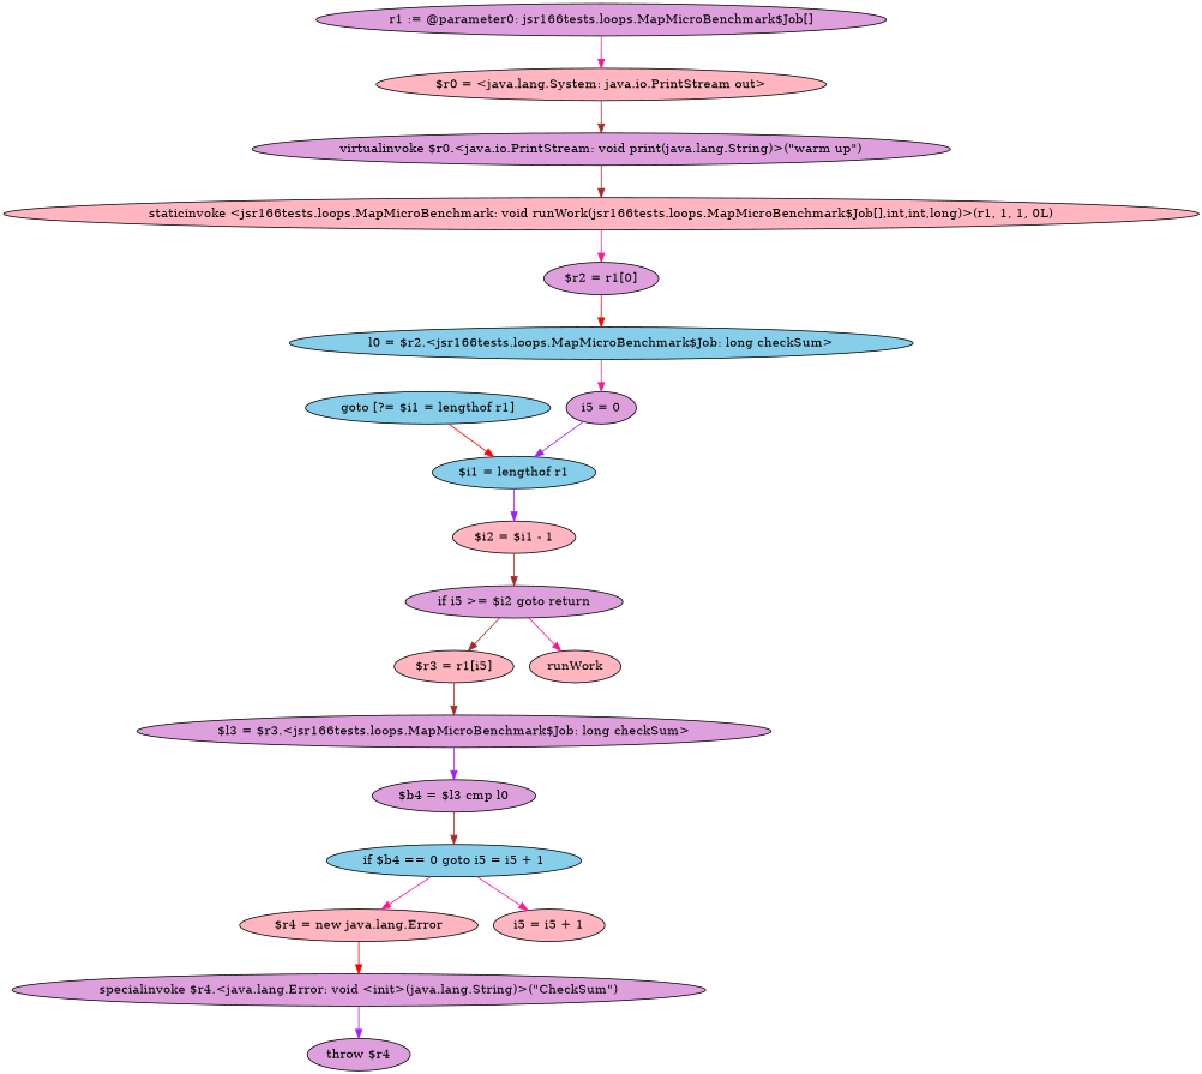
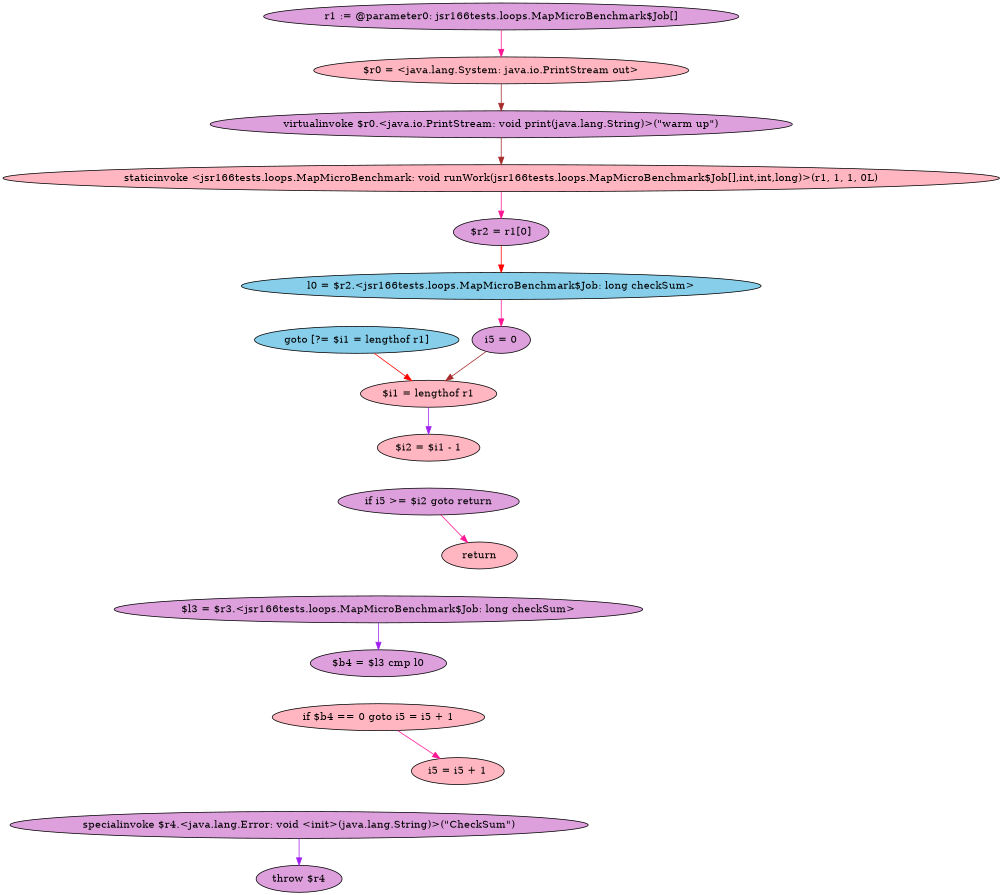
  digraph {
    node [fillcolor=plum style=filled]
    edge [color=brown]
    "$r0 = <java.lang.System: java.io.PrintStream out>" [fillcolor=lightpink]
    "r1 := @parameter0: jsr166tests.loops.MapMicroBenchmark$Job[]"
    "virtualinvoke $r0.<java.io.PrintStream: void print(java.lang.String)>(\"warm up\")"
    "staticinvoke <jsr166tests.loops.MapMicroBenchmark: void runWork(jsr166tests.loops.MapMicroBenchmark$Job[],int,int,long)>(r1, 1, 1, 0L)" [fillcolor=lightpink]
    "$r2 = r1[0]"
    "l0 = $r2.<jsr166tests.loops.MapMicroBenchmark$Job: long checkSum>" [fillcolor=skyblue]
    n7 [label="i5 = 0"]
-   "$i1 = lengthof r1" [fillcolor=skyblue]
+   "$i1 = lengthof r1" [fillcolor=lightpink]
    "$i2 = $i1 - 1" [fillcolor=lightpink]
    "if i5 >= $i2 goto return"
-   "$r3 = r1[i5]" [fillcolor=lightpink]
-   return [fillcolor=lightpink label=runWork]
+   return [fillcolor=lightpink]
    "$l3 = $r3.<jsr166tests.loops.MapMicroBenchmark$Job: long checkSum>"
    "$b4 = $l3 cmp l0"
-   "if $b4 == 0 goto i5 = i5 + 1" [fillcolor=skyblue]
-   "$r4 = new java.lang.Error" [fillcolor=lightpink]
+   "if $b4 == 0 goto i5 = i5 + 1" [fillcolor=lightpink]
    "i5 = i5 + 1" [fillcolor=lightpink]
    "specialinvoke $r4.<java.lang.Error: void <init>(java.lang.String)>(\"CheckSum\")"
    "throw $r4"
    "goto [?= $i1 = lengthof r1]" [fillcolor=skyblue]
    "$r0 = <java.lang.System: java.io.PrintStream out>" -> "virtualinvoke $r0.<java.io.PrintStream: void print(java.lang.String)>(\"warm up\")"
    "r1 := @parameter0: jsr166tests.loops.MapMicroBenchmark$Job[]" -> "$r0 = <java.lang.System: java.io.PrintStream out>" [color=deeppink]
    "virtualinvoke $r0.<java.io.PrintStream: void print(java.lang.String)>(\"warm up\")" -> "staticinvoke <jsr166tests.loops.MapMicroBenchmark: void runWork(jsr166tests.loops.MapMicroBenchmark$Job[],int,int,long)>(r1, 1, 1, 0L)"
    "staticinvoke <jsr166tests.loops.MapMicroBenchmark: void runWork(jsr166tests.loops.MapMicroBenchmark$Job[],int,int,long)>(r1, 1, 1, 0L)" -> "$r2 = r1[0]" [color=deeppink]
    "$r2 = r1[0]" -> "l0 = $r2.<jsr166tests.loops.MapMicroBenchmark$Job: long checkSum>" [color=red]
    "l0 = $r2.<jsr166tests.loops.MapMicroBenchmark$Job: long checkSum>" -> n7 [color=deeppink]
-   n7 -> "$i1 = lengthof r1" [color=purple]
+   n7 -> "$i1 = lengthof r1"
    "$i1 = lengthof r1" -> "$i2 = $i1 - 1" [color=purple]
-   "$i2 = $i1 - 1" -> "if i5 >= $i2 goto return"
-   "if i5 >= $i2 goto return" -> "$r3 = r1[i5]"
    "if i5 >= $i2 goto return" -> return [color=deeppink]
-   "$r3 = r1[i5]" -> "$l3 = $r3.<jsr166tests.loops.MapMicroBenchmark$Job: long checkSum>"
    "$l3 = $r3.<jsr166tests.loops.MapMicroBenchmark$Job: long checkSum>" -> "$b4 = $l3 cmp l0" [color=purple]
-   "$b4 = $l3 cmp l0" -> "if $b4 == 0 goto i5 = i5 + 1"
-   "if $b4 == 0 goto i5 = i5 + 1" -> "$r4 = new java.lang.Error" [color=deeppink]
    "if $b4 == 0 goto i5 = i5 + 1" -> "i5 = i5 + 1" [color=deeppink]
-   "$r4 = new java.lang.Error" -> "specialinvoke $r4.<java.lang.Error: void <init>(java.lang.String)>(\"CheckSum\")" [color=red]
    "specialinvoke $r4.<java.lang.Error: void <init>(java.lang.String)>(\"CheckSum\")" -> "throw $r4" [color=purple]
    "goto [?= $i1 = lengthof r1]" -> "$i1 = lengthof r1" [color=red]
  }
